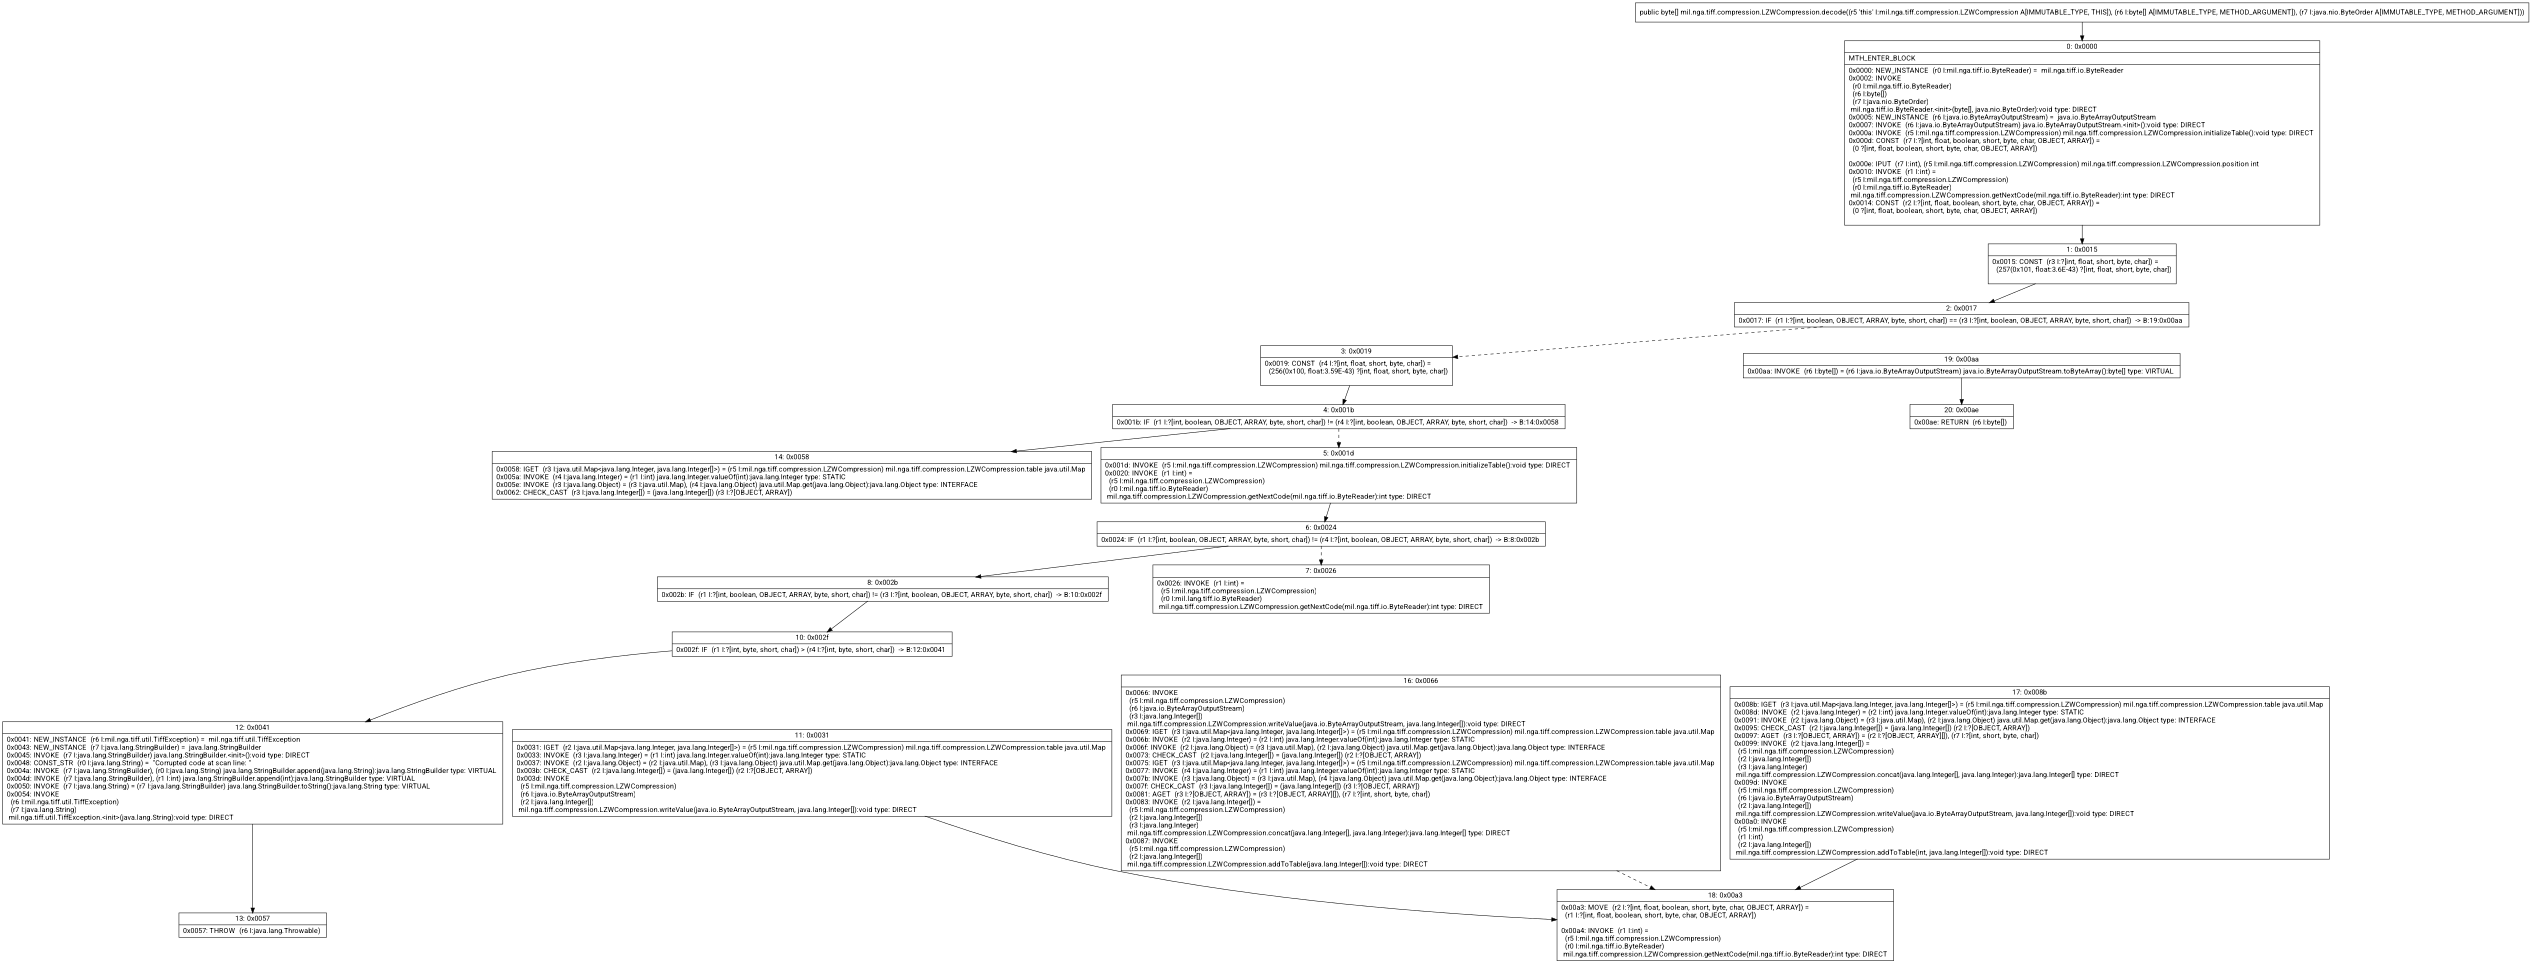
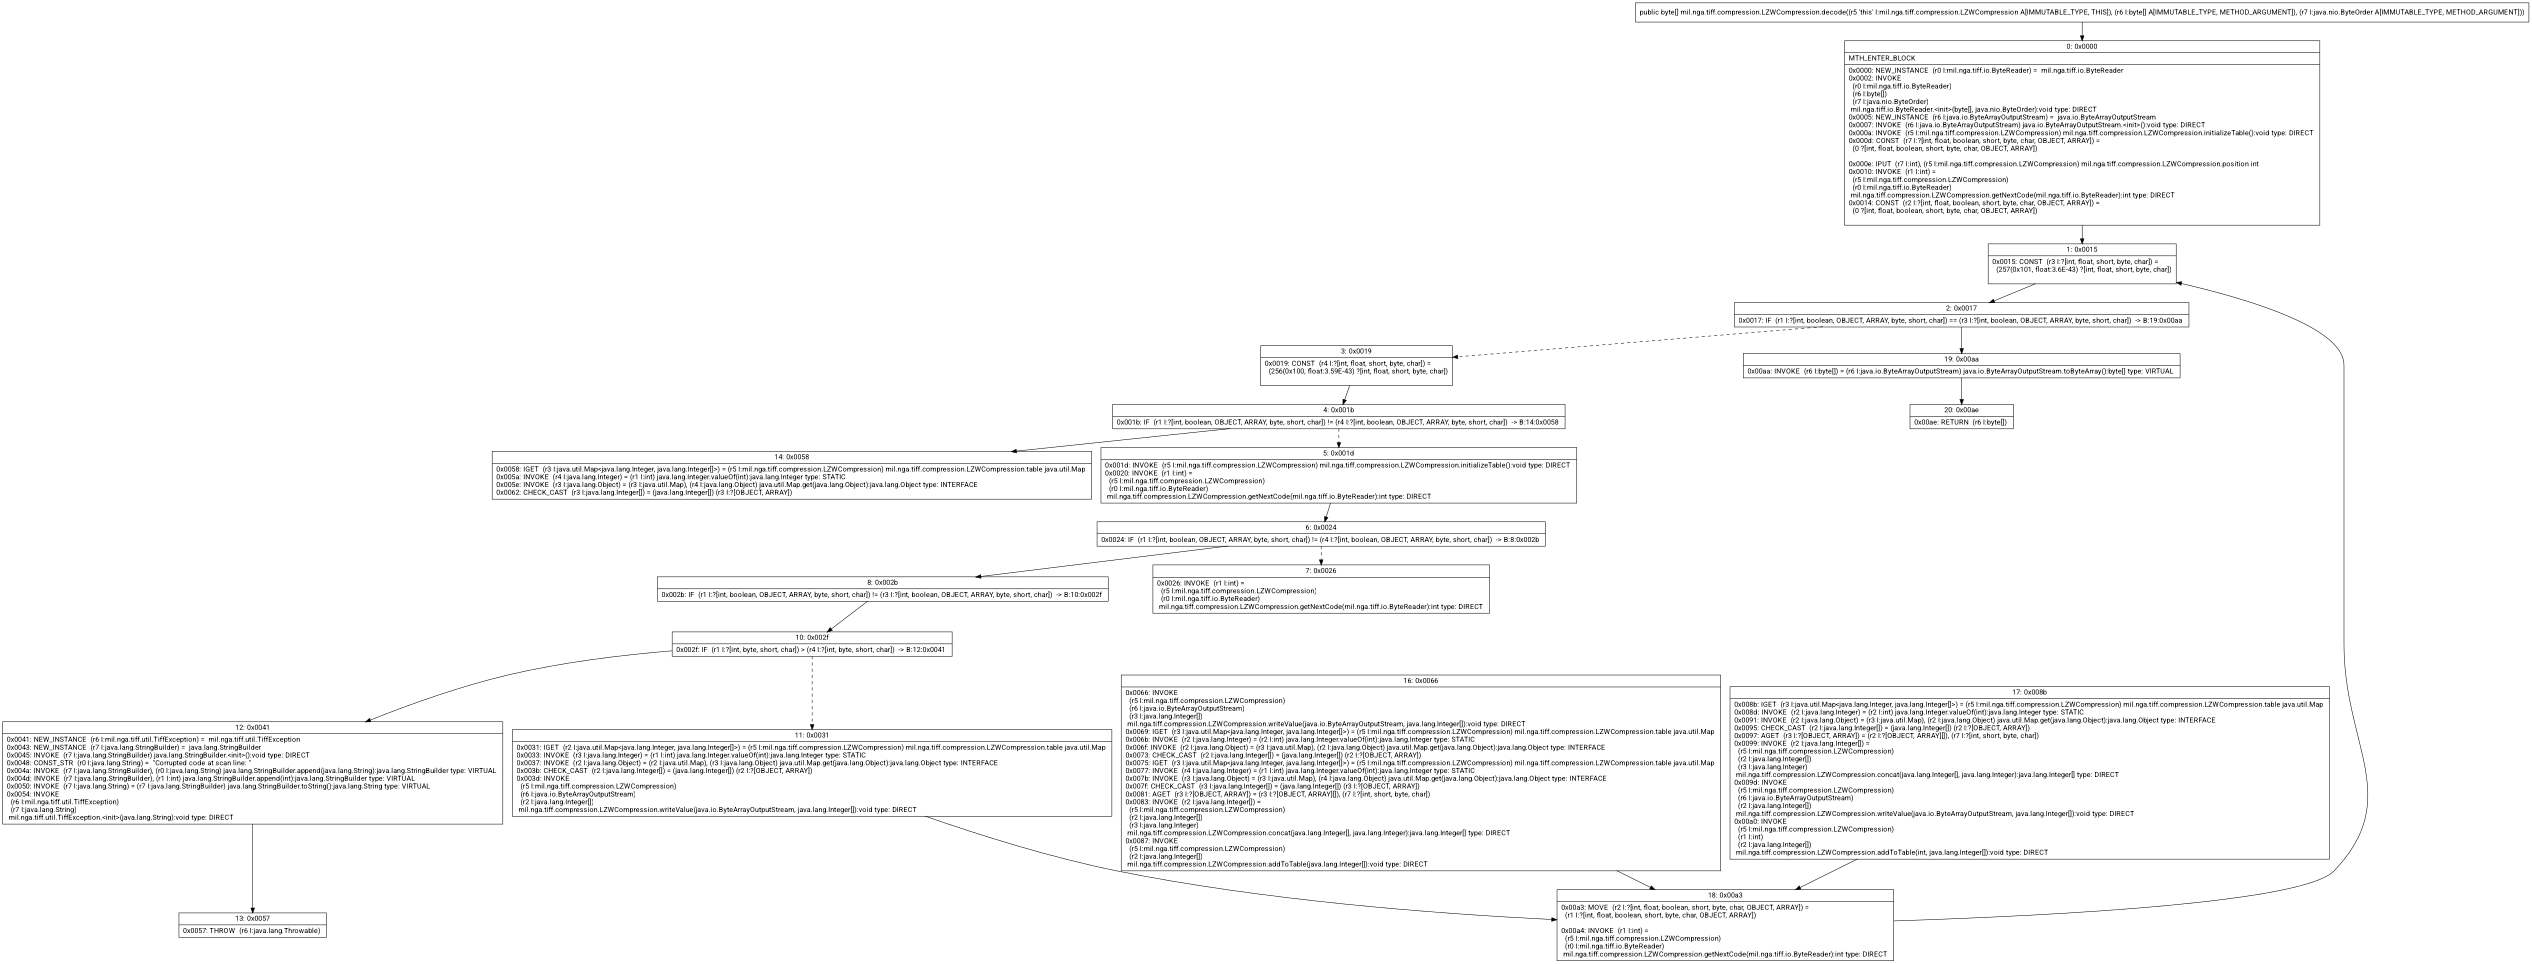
  digraph {
    fontname=Roboto
    node [fontname=Roboto shape=record]
    edge [fontname=Roboto]
    n1 [label="{0\:\ 0x0000|MTH_ENTER_BLOCK\l|0x0000: NEW_INSTANCE  (r0 I:mil.nga.tiff.io.ByteReader) =  mil.nga.tiff.io.ByteReader \l0x0002: INVOKE  \l  (r0 I:mil.nga.tiff.io.ByteReader)\l  (r6 I:byte[])\l  (r7 I:java.nio.ByteOrder)\l mil.nga.tiff.io.ByteReader.\<init\>(byte[], java.nio.ByteOrder):void type: DIRECT \l0x0005: NEW_INSTANCE  (r6 I:java.io.ByteArrayOutputStream) =  java.io.ByteArrayOutputStream \l0x0007: INVOKE  (r6 I:java.io.ByteArrayOutputStream) java.io.ByteArrayOutputStream.\<init\>():void type: DIRECT \l0x000a: INVOKE  (r5 I:mil.nga.tiff.compression.LZWCompression) mil.nga.tiff.compression.LZWCompression.initializeTable():void type: DIRECT \l0x000d: CONST  (r7 I:?[int, float, boolean, short, byte, char, OBJECT, ARRAY]) = \l  (0 ?[int, float, boolean, short, byte, char, OBJECT, ARRAY])\l \l0x000e: IPUT  (r7 I:int), (r5 I:mil.nga.tiff.compression.LZWCompression) mil.nga.tiff.compression.LZWCompression.position int \l0x0010: INVOKE  (r1 I:int) = \l  (r5 I:mil.nga.tiff.compression.LZWCompression)\l  (r0 I:mil.nga.tiff.io.ByteReader)\l mil.nga.tiff.compression.LZWCompression.getNextCode(mil.nga.tiff.io.ByteReader):int type: DIRECT \l0x0014: CONST  (r2 I:?[int, float, boolean, short, byte, char, OBJECT, ARRAY]) = \l  (0 ?[int, float, boolean, short, byte, char, OBJECT, ARRAY])\l \l}"]
    n2 [label="{1\:\ 0x0015|0x0015: CONST  (r3 I:?[int, float, short, byte, char]) = \l  (257(0x101, float:3.6E\-43) ?[int, float, short, byte, char])\l \l}"]
    n3 [label="{2\:\ 0x0017|0x0017: IF  (r1 I:?[int, boolean, OBJECT, ARRAY, byte, short, char]) == (r3 I:?[int, boolean, OBJECT, ARRAY, byte, short, char])  \-\> B:19:0x00aa \l}"]
    n4 [label="{3\:\ 0x0019|0x0019: CONST  (r4 I:?[int, float, short, byte, char]) = \l  (256(0x100, float:3.59E\-43) ?[int, float, short, byte, char])\l \l}"]
    n5 [label="{19\:\ 0x00aa|0x00aa: INVOKE  (r6 I:byte[]) = (r6 I:java.io.ByteArrayOutputStream) java.io.ByteArrayOutputStream.toByteArray():byte[] type: VIRTUAL \l}"]
    n6 [label="{4\:\ 0x001b|0x001b: IF  (r1 I:?[int, boolean, OBJECT, ARRAY, byte, short, char]) != (r4 I:?[int, boolean, OBJECT, ARRAY, byte, short, char])  \-\> B:14:0x0058 \l}"]
    n7 [label="{20\:\ 0x00ae|0x00ae: RETURN  (r6 I:byte[]) \l}"]
    n8 [label="{5\:\ 0x001d|0x001d: INVOKE  (r5 I:mil.nga.tiff.compression.LZWCompression) mil.nga.tiff.compression.LZWCompression.initializeTable():void type: DIRECT \l0x0020: INVOKE  (r1 I:int) = \l  (r5 I:mil.nga.tiff.compression.LZWCompression)\l  (r0 I:mil.nga.tiff.io.ByteReader)\l mil.nga.tiff.compression.LZWCompression.getNextCode(mil.nga.tiff.io.ByteReader):int type: DIRECT \l}"]
    n9 [label="{14\:\ 0x0058|0x0058: IGET  (r3 I:java.util.Map\<java.lang.Integer, java.lang.Integer[]\>) = (r5 I:mil.nga.tiff.compression.LZWCompression) mil.nga.tiff.compression.LZWCompression.table java.util.Map \l0x005a: INVOKE  (r4 I:java.lang.Integer) = (r1 I:int) java.lang.Integer.valueOf(int):java.lang.Integer type: STATIC \l0x005e: INVOKE  (r3 I:java.lang.Object) = (r3 I:java.util.Map), (r4 I:java.lang.Object) java.util.Map.get(java.lang.Object):java.lang.Object type: INTERFACE \l0x0062: CHECK_CAST  (r3 I:java.lang.Integer[]) = (java.lang.Integer[]) (r3 I:?[OBJECT, ARRAY]) \l}"]
    n10 [label="{6\:\ 0x0024|0x0024: IF  (r1 I:?[int, boolean, OBJECT, ARRAY, byte, short, char]) != (r4 I:?[int, boolean, OBJECT, ARRAY, byte, short, char])  \-\> B:8:0x002b \l}"]
-   n11 [label="{7\:\ 0x0026|0x0026: INVOKE  (r1 I:int) = \l  (r5 I:mil.nga.tiff.compression.LZWCompression)\l  (r0 I:mil.lang.tiff.io.ByteReader)\l mil.nga.tiff.compression.LZWCompression.getNextCode(mil.nga.tiff.io.ByteReader):int type: DIRECT \l}"]
+   n11 [label="{7\:\ 0x0026|0x0026: INVOKE  (r1 I:int) = \l  (r5 I:mil.nga.tiff.compression.LZWCompression)\l  (r0 I:mil.nga.tiff.io.ByteReader)\l mil.nga.tiff.compression.LZWCompression.getNextCode(mil.nga.tiff.io.ByteReader):int type: DIRECT \l}"]
    n12 [label="{8\:\ 0x002b|0x002b: IF  (r1 I:?[int, boolean, OBJECT, ARRAY, byte, short, char]) != (r3 I:?[int, boolean, OBJECT, ARRAY, byte, short, char])  \-\> B:10:0x002f \l}"]
    n13 [label="{10\:\ 0x002f|0x002f: IF  (r1 I:?[int, byte, short, char]) \> (r4 I:?[int, byte, short, char])  \-\> B:12:0x0041 \l}"]
    n14 [label="{11\:\ 0x0031|0x0031: IGET  (r2 I:java.util.Map\<java.lang.Integer, java.lang.Integer[]\>) = (r5 I:mil.nga.tiff.compression.LZWCompression) mil.nga.tiff.compression.LZWCompression.table java.util.Map \l0x0033: INVOKE  (r3 I:java.lang.Integer) = (r1 I:int) java.lang.Integer.valueOf(int):java.lang.Integer type: STATIC \l0x0037: INVOKE  (r2 I:java.lang.Object) = (r2 I:java.util.Map), (r3 I:java.lang.Object) java.util.Map.get(java.lang.Object):java.lang.Object type: INTERFACE \l0x003b: CHECK_CAST  (r2 I:java.lang.Integer[]) = (java.lang.Integer[]) (r2 I:?[OBJECT, ARRAY]) \l0x003d: INVOKE  \l  (r5 I:mil.nga.tiff.compression.LZWCompression)\l  (r6 I:java.io.ByteArrayOutputStream)\l  (r2 I:java.lang.Integer[])\l mil.nga.tiff.compression.LZWCompression.writeValue(java.io.ByteArrayOutputStream, java.lang.Integer[]):void type: DIRECT \l}"]
    n15 [label="{12\:\ 0x0041|0x0041: NEW_INSTANCE  (r6 I:mil.nga.tiff.util.TiffException) =  mil.nga.tiff.util.TiffException \l0x0043: NEW_INSTANCE  (r7 I:java.lang.StringBuilder) =  java.lang.StringBuilder \l0x0045: INVOKE  (r7 I:java.lang.StringBuilder) java.lang.StringBuilder.\<init\>():void type: DIRECT \l0x0048: CONST_STR  (r0 I:java.lang.String) =  \"Corrupted code at scan line: \" \l0x004a: INVOKE  (r7 I:java.lang.StringBuilder), (r0 I:java.lang.String) java.lang.StringBuilder.append(java.lang.String):java.lang.StringBuilder type: VIRTUAL \l0x004d: INVOKE  (r7 I:java.lang.StringBuilder), (r1 I:int) java.lang.StringBuilder.append(int):java.lang.StringBuilder type: VIRTUAL \l0x0050: INVOKE  (r7 I:java.lang.String) = (r7 I:java.lang.StringBuilder) java.lang.StringBuilder.toString():java.lang.String type: VIRTUAL \l0x0054: INVOKE  \l  (r6 I:mil.nga.tiff.util.TiffException)\l  (r7 I:java.lang.String)\l mil.nga.tiff.util.TiffException.\<init\>(java.lang.String):void type: DIRECT \l}"]
    n16 [label="{18\:\ 0x00a3|0x00a3: MOVE  (r2 I:?[int, float, boolean, short, byte, char, OBJECT, ARRAY]) = \l  (r1 I:?[int, float, boolean, short, byte, char, OBJECT, ARRAY])\l \l0x00a4: INVOKE  (r1 I:int) = \l  (r5 I:mil.nga.tiff.compression.LZWCompression)\l  (r0 I:mil.nga.tiff.io.ByteReader)\l mil.nga.tiff.compression.LZWCompression.getNextCode(mil.nga.tiff.io.ByteReader):int type: DIRECT \l}"]
    n17 [label="{13\:\ 0x0057|0x0057: THROW  (r6 I:java.lang.Throwable) \l}"]
    n18 [label="{16\:\ 0x0066|0x0066: INVOKE  \l  (r5 I:mil.nga.tiff.compression.LZWCompression)\l  (r6 I:java.io.ByteArrayOutputStream)\l  (r3 I:java.lang.Integer[])\l mil.nga.tiff.compression.LZWCompression.writeValue(java.io.ByteArrayOutputStream, java.lang.Integer[]):void type: DIRECT \l0x0069: IGET  (r3 I:java.util.Map\<java.lang.Integer, java.lang.Integer[]\>) = (r5 I:mil.nga.tiff.compression.LZWCompression) mil.nga.tiff.compression.LZWCompression.table java.util.Map \l0x006b: INVOKE  (r2 I:java.lang.Integer) = (r2 I:int) java.lang.Integer.valueOf(int):java.lang.Integer type: STATIC \l0x006f: INVOKE  (r2 I:java.lang.Object) = (r3 I:java.util.Map), (r2 I:java.lang.Object) java.util.Map.get(java.lang.Object):java.lang.Object type: INTERFACE \l0x0073: CHECK_CAST  (r2 I:java.lang.Integer[]) = (java.lang.Integer[]) (r2 I:?[OBJECT, ARRAY]) \l0x0075: IGET  (r3 I:java.util.Map\<java.lang.Integer, java.lang.Integer[]\>) = (r5 I:mil.nga.tiff.compression.LZWCompression) mil.nga.tiff.compression.LZWCompression.table java.util.Map \l0x0077: INVOKE  (r4 I:java.lang.Integer) = (r1 I:int) java.lang.Integer.valueOf(int):java.lang.Integer type: STATIC \l0x007b: INVOKE  (r3 I:java.lang.Object) = (r3 I:java.util.Map), (r4 I:java.lang.Object) java.util.Map.get(java.lang.Object):java.lang.Object type: INTERFACE \l0x007f: CHECK_CAST  (r3 I:java.lang.Integer[]) = (java.lang.Integer[]) (r3 I:?[OBJECT, ARRAY]) \l0x0081: AGET  (r3 I:?[OBJECT, ARRAY]) = (r3 I:?[OBJECT, ARRAY][]), (r7 I:?[int, short, byte, char]) \l0x0083: INVOKE  (r2 I:java.lang.Integer[]) = \l  (r5 I:mil.nga.tiff.compression.LZWCompression)\l  (r2 I:java.lang.Integer[])\l  (r3 I:java.lang.Integer)\l mil.nga.tiff.compression.LZWCompression.concat(java.lang.Integer[], java.lang.Integer):java.lang.Integer[] type: DIRECT \l0x0087: INVOKE  \l  (r5 I:mil.nga.tiff.compression.LZWCompression)\l  (r2 I:java.lang.Integer[])\l mil.nga.tiff.compression.LZWCompression.addToTable(java.lang.Integer[]):void type: DIRECT \l}"]
    n19 [label="{17\:\ 0x008b|0x008b: IGET  (r3 I:java.util.Map\<java.lang.Integer, java.lang.Integer[]\>) = (r5 I:mil.nga.tiff.compression.LZWCompression) mil.nga.tiff.compression.LZWCompression.table java.util.Map \l0x008d: INVOKE  (r2 I:java.lang.Integer) = (r2 I:int) java.lang.Integer.valueOf(int):java.lang.Integer type: STATIC \l0x0091: INVOKE  (r2 I:java.lang.Object) = (r3 I:java.util.Map), (r2 I:java.lang.Object) java.util.Map.get(java.lang.Object):java.lang.Object type: INTERFACE \l0x0095: CHECK_CAST  (r2 I:java.lang.Integer[]) = (java.lang.Integer[]) (r2 I:?[OBJECT, ARRAY]) \l0x0097: AGET  (r3 I:?[OBJECT, ARRAY]) = (r2 I:?[OBJECT, ARRAY][]), (r7 I:?[int, short, byte, char]) \l0x0099: INVOKE  (r2 I:java.lang.Integer[]) = \l  (r5 I:mil.nga.tiff.compression.LZWCompression)\l  (r2 I:java.lang.Integer[])\l  (r3 I:java.lang.Integer)\l mil.nga.tiff.compression.LZWCompression.concat(java.lang.Integer[], java.lang.Integer):java.lang.Integer[] type: DIRECT \l0x009d: INVOKE  \l  (r5 I:mil.nga.tiff.compression.LZWCompression)\l  (r6 I:java.io.ByteArrayOutputStream)\l  (r2 I:java.lang.Integer[])\l mil.nga.tiff.compression.LZWCompression.writeValue(java.io.ByteArrayOutputStream, java.lang.Integer[]):void type: DIRECT \l0x00a0: INVOKE  \l  (r5 I:mil.nga.tiff.compression.LZWCompression)\l  (r1 I:int)\l  (r2 I:java.lang.Integer[])\l mil.nga.tiff.compression.LZWCompression.addToTable(int, java.lang.Integer[]):void type: DIRECT \l}"]
    n20 [label="{public byte[] mil.nga.tiff.compression.LZWCompression.decode((r5 'this' I:mil.nga.tiff.compression.LZWCompression A[IMMUTABLE_TYPE, THIS]), (r6 I:byte[] A[IMMUTABLE_TYPE, METHOD_ARGUMENT]), (r7 I:java.nio.ByteOrder A[IMMUTABLE_TYPE, METHOD_ARGUMENT])) }"]
    n1 -> n2
    n2 -> n3
    n3 -> n4 [style=dashed]
+   n3 -> n5
    n4 -> n6
    n5 -> n7
    n6 -> n8 [style=dashed]
    n6 -> n9
    n8 -> n10
    n10 -> n11 [style=dashed]
    n10 -> n12
    n12 -> n13
+   n13 -> n14 [style=dashed]
    n13 -> n15
    n14 -> n16
    n15 -> n17
-   n18 -> n16 [style=dashed]
+   n16 -> n2
+   n18 -> n16
    n19 -> n16
    n20 -> n1
  }
